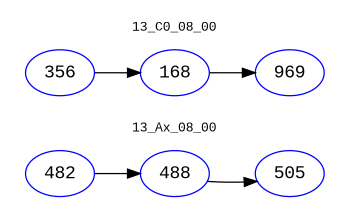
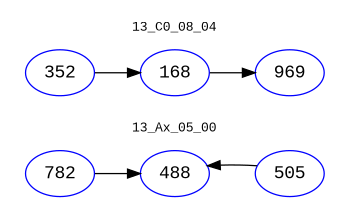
  digraph {
    fontname="Liberation Mono"
    rankdir=LR
    node [color=blue fontname="Liberation Mono"]
    edge [color=black fontname="Liberation Mono"]
-   n1 [label=482]
+   n1 [label=782]
    n2 [label=488]
    n3 [label=505]
-   n4 [label=356]
+   n4 [label=352]
    n5 [label=168]
    n6 [label=969]
    subgraph cluster_1 {
      color=white
      fontsize=10
-     label="13_Ax_08_00"
+     label="13_Ax_05_00"
      n1
      n2
      n3
    }
    subgraph cluster_2 {
      color=white
      fontsize=10
-     label="13_C0_08_00"
+     label="13_C0_08_04"
      n4
      n5
      n6
    }
    n1 -> n2
-   n2 -> n3
+   n3 -> n2
    n4 -> n5
    n5 -> n6
  }
